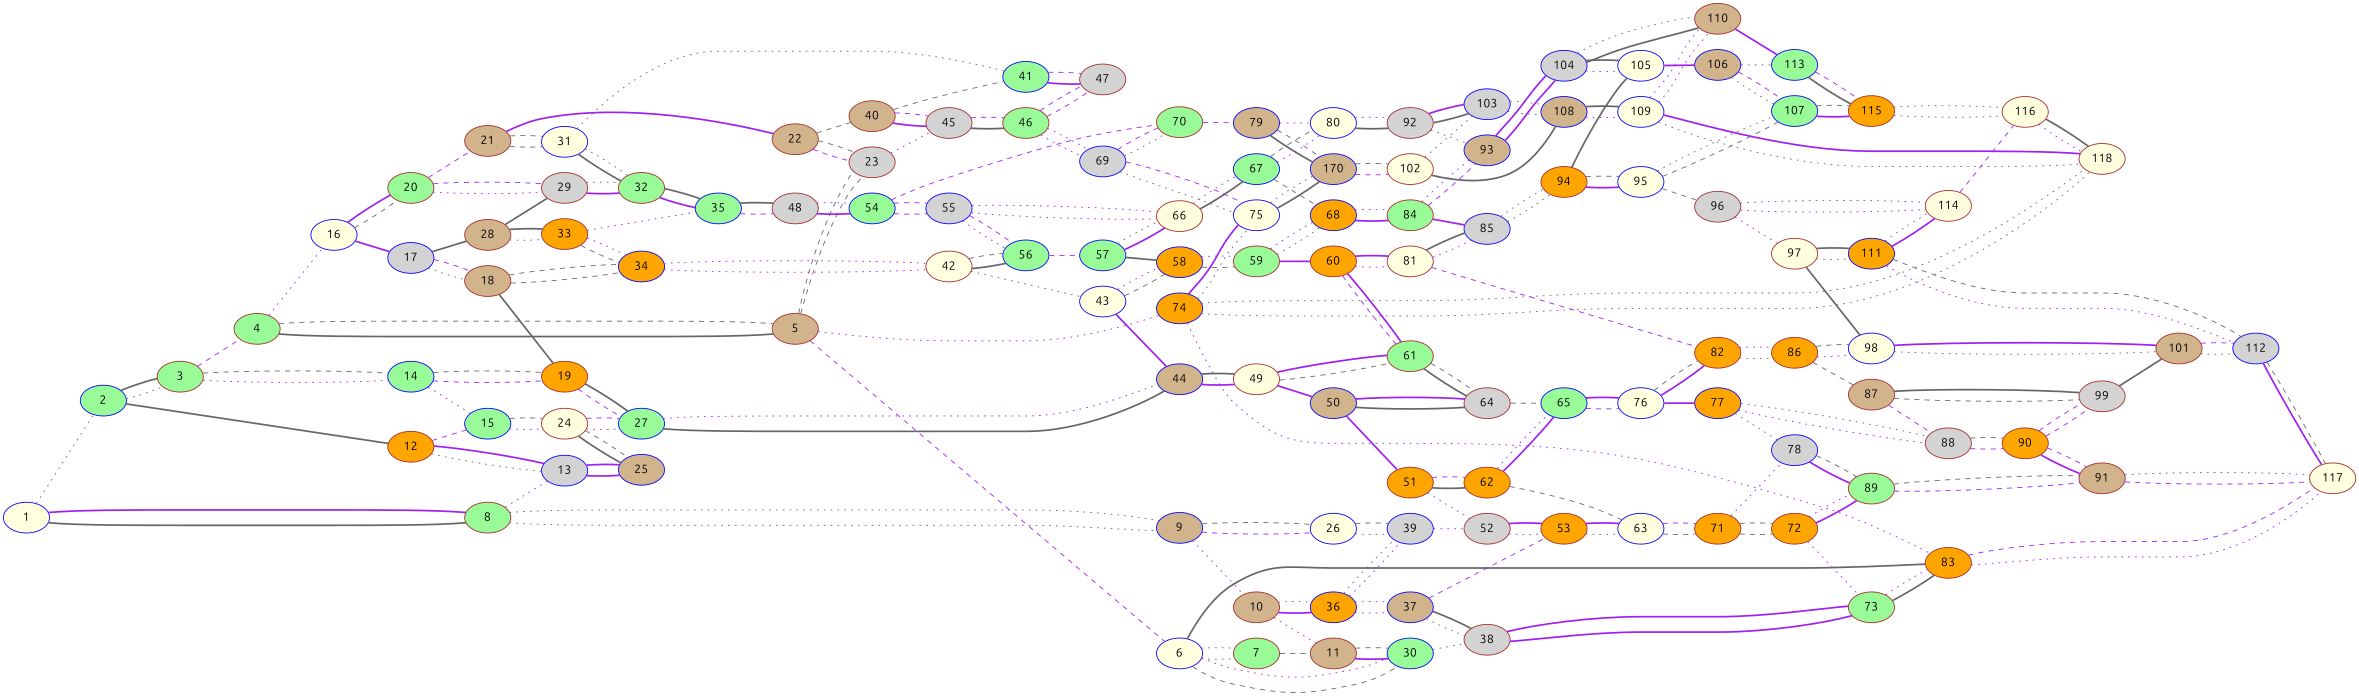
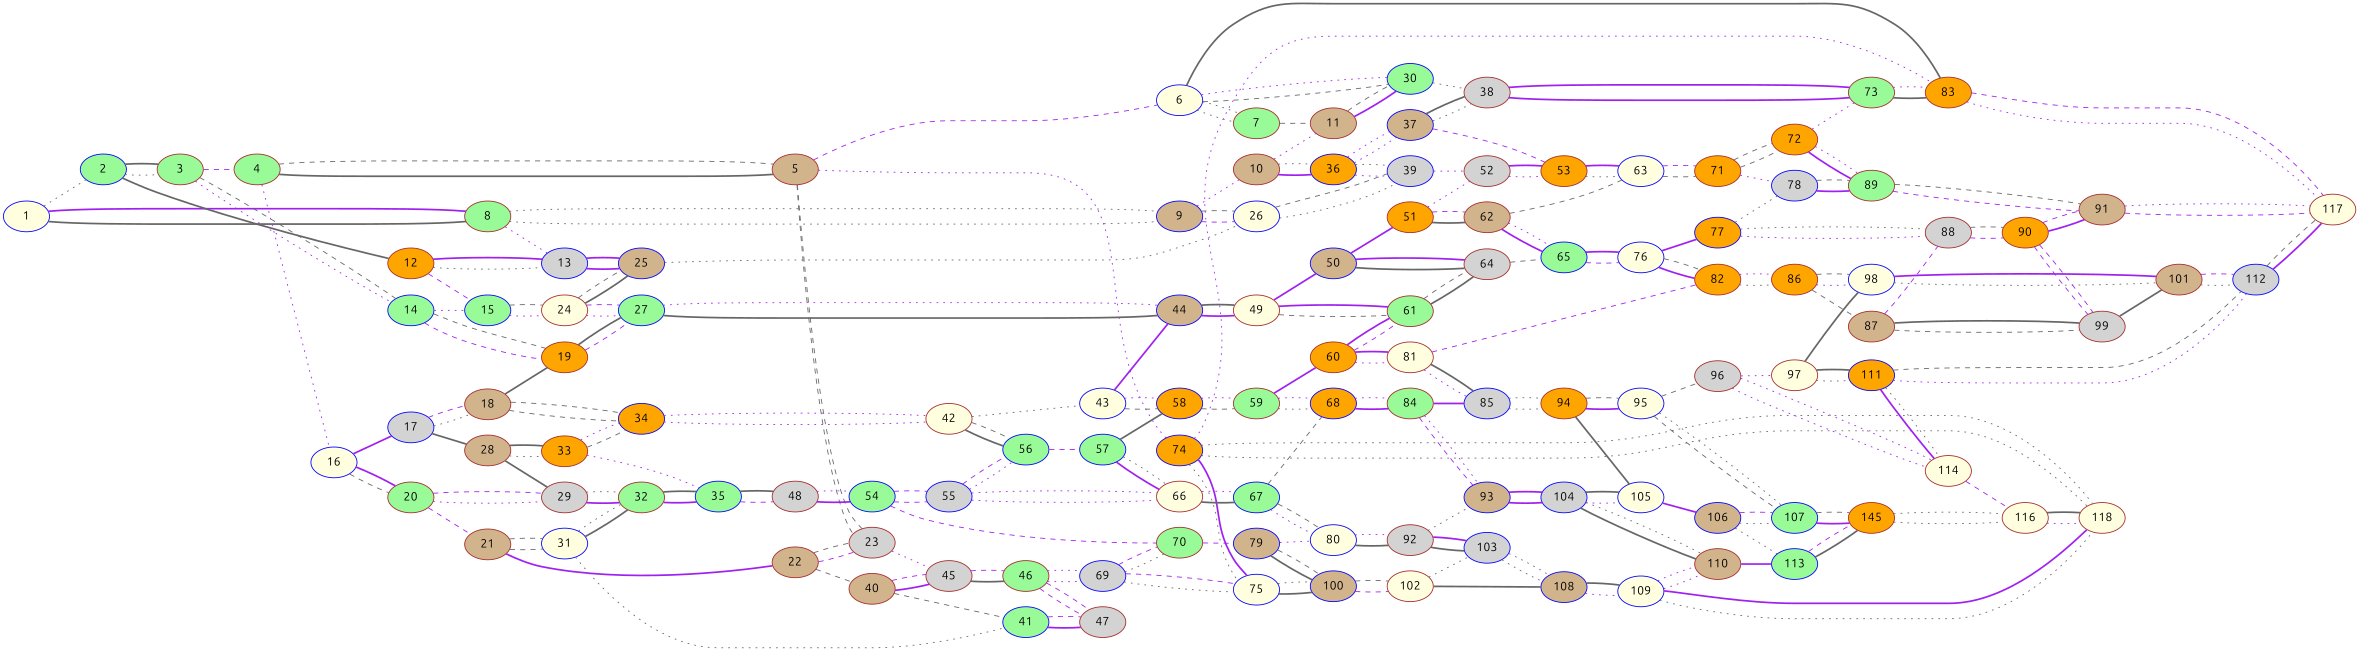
  graph {
    fontname=Ubuntu
    rankdir=LR
    node [color=brown fillcolor=palegreen fontname=Ubuntu style=filled]
    edge [color=purple fontname=Ubuntu style=dotted]
    1 [color=blue fillcolor=lightyellow]
    2 [color=blue]
    8
    3
    12 [fillcolor=orange]
    9 [color=blue fillcolor=tan]
    13 [color=blue fillcolor=lightgrey]
    4
    14 [color=blue]
    15 [color=blue]
    5 [fillcolor=tan]
    16 [color=blue fillcolor=lightyellow]
    19 [fillcolor=orange]
    6 [color=blue fillcolor=lightyellow]
    23 [fillcolor=lightgrey]
    74 [color=blue fillcolor=orange]
    17 [color=blue fillcolor=lightgrey]
    20
    7
    30 [color=blue]
    83 [fillcolor=orange]
    45 [fillcolor=lightgrey]
    75 [color=blue fillcolor=lightyellow]
    118 [fillcolor=lightyellow]
    11 [fillcolor=tan]
    38 [fillcolor=lightgrey]
    117 [fillcolor=lightyellow]
    10 [fillcolor=tan]
    26 [color=blue fillcolor=lightyellow]
    25 [color=blue fillcolor=tan]
    36 [color=blue fillcolor=orange]
    39 [color=blue fillcolor=lightgrey]
    37 [color=blue fillcolor=tan]
    24 [fillcolor=lightyellow]
    27 [color=blue]
    18 [fillcolor=tan]
    28 [fillcolor=tan]
    21 [fillcolor=tan]
    29 [fillcolor=lightgrey]
    34 [color=blue fillcolor=orange]
    33 [fillcolor=orange]
    42 [fillcolor=lightyellow]
    44 [color=blue fillcolor=tan]
    22 [fillcolor=tan]
    31 [color=blue fillcolor=lightyellow]
    32
    40 [fillcolor=tan]
    41 [color=blue]
    46
    52 [fillcolor=lightgrey]
    49 [fillcolor=lightyellow]
    35 [color=blue]
    73
    47 [fillcolor=lightgrey]
    48 [fillcolor=lightgrey]
    43 [color=blue fillcolor=lightyellow]
    56 [color=blue]
    54 [color=blue]
    53 [fillcolor=orange]
    63 [color=blue fillcolor=lightyellow]
    58 [color=blue fillcolor=orange]
    57 [color=blue]
    59
    50 [color=blue fillcolor=tan]
    61
    69 [color=blue fillcolor=lightgrey]
    70
    55 [color=blue fillcolor=lightgrey]
    51 [fillcolor=orange]
    64 [fillcolor=lightgrey]
-   62 [fillcolor=orange]
+   62 [fillcolor=tan]
    65 [color=blue]
    71 [fillcolor=orange]
    66 [fillcolor=lightyellow]
    79 [color=blue fillcolor=tan]
    67 [color=blue]
    60 [fillcolor=orange]
    68 [color=blue fillcolor=orange]
    81 [fillcolor=lightyellow]
    84
    82 [fillcolor=orange]
    85 [color=blue fillcolor=lightgrey]
    76 [color=blue fillcolor=lightyellow]
    72 [fillcolor=orange]
    78 [color=blue fillcolor=lightgrey]
    77 [color=blue fillcolor=orange]
    80 [color=blue fillcolor=lightyellow]
    92 [fillcolor=lightgrey]
    93 [color=blue fillcolor=tan]
-   100 [color=blue fillcolor=tan label=170]
+   100 [color=blue fillcolor=tan]
    89
    91 [fillcolor=tan]
    102 [fillcolor=lightyellow]
    88 [fillcolor=lightgrey]
    86 [fillcolor=orange]
    90 [fillcolor=orange]
    103 [color=blue fillcolor=lightgrey]
    94 [fillcolor=orange]
    87 [fillcolor=tan]
    98 [color=blue fillcolor=lightyellow]
    104 [color=blue fillcolor=lightgrey]
    95 [color=blue fillcolor=lightyellow]
    105 [color=blue fillcolor=lightyellow]
    99 [fillcolor=lightgrey]
    101 [fillcolor=tan]
    108 [color=blue fillcolor=tan]
    110 [fillcolor=tan]
    96 [fillcolor=lightgrey]
    107 [color=blue]
    106 [color=blue fillcolor=tan]
    97 [fillcolor=lightyellow]
    114 [fillcolor=lightyellow]
-   115 [fillcolor=orange]
+   115 [fillcolor=orange label=145]
    111 [color=blue fillcolor=orange]
    116 [fillcolor=lightyellow]
    112 [color=blue fillcolor=lightgrey]
    109 [color=blue fillcolor=lightyellow]
    113 [color=blue]
    1 -- 2 [color=gray40]
    1 -- 8 [color=gray40 style=bold]
    1 -- 8 [style=bold]
    2 -- 3 [color=gray40]
    2 -- 3 [color=gray40 style=bold]
    2 -- 12 [color=gray40 style=bold]
    8 -- 9 [color=gray40]
    8 -- 9 [color=gray40]
    8 -- 13
    3 -- 4 [style=dashed]
    3 -- 14
    3 -- 14 [color=gray40 style=dashed]
    12 -- 13 [color=gray40]
    12 -- 13 [style=bold]
    12 -- 15 [style=dashed]
    9 -- 10
    9 -- 26 [style=dashed]
    9 -- 26 [color=gray40 style=dashed]
    13 -- 25 [style=bold]
    13 -- 25 [style=bold]
    4 -- 5 [color=gray40 style=bold]
    4 -- 5 [color=gray40 style=dashed]
    4 -- 16
    14 -- 15
    14 -- 19 [style=dashed]
    14 -- 19 [color=gray40 style=dashed]
    15 -- 24
    15 -- 24 [color=gray40 style=dashed]
    5 -- 6 [style=dashed]
    5 -- 23 [color=gray40 style=dashed]
    5 -- 23 [color=gray40 style=dashed]
    5 -- 74
    16 -- 17 [style=bold]
    16 -- 20 [color=gray40 style=dashed]
    16 -- 20 [style=bold]
    19 -- 27 [style=dashed]
    19 -- 27 [color=gray40 style=bold]
    6 -- 7 [color=gray40]
    6 -- 7 [color=gray40]
    6 -- 30 [color=gray40 style=dashed]
    6 -- 30
    6 -- 83 [color=gray40 style=bold]
    23 -- 45
    74 -- 83
    74 -- 75 [color=gray40]
    74 -- 75 [style=bold]
    74 -- 118 [color=gray40]
    74 -- 118 [color=gray40]
    17 -- 18 [color=gray40]
    17 -- 18 [style=dashed]
    17 -- 28 [color=gray40 style=bold]
    20 -- 21 [style=dashed]
    20 -- 29
    20 -- 29 [style=dashed]
    7 -- 11 [color=gray40 style=dashed]
    30 -- 38 [color=gray40]
    83 -- 117
    83 -- 117 [style=dashed]
    45 -- 46 [color=gray40 style=bold]
    45 -- 46 [style=dashed]
    75 -- 100 [color=gray40 style=bold]
    75 -- 100 [color=gray40]
    11 -- 30 [style=bold]
    11 -- 30 [color=gray40 style=dashed]
    38 -- 73 [style=bold]
    38 -- 73 [style=bold]
    10 -- 11
    10 -- 36 [style=bold]
    10 -- 36 [color=gray40]
    26 -- 39 [color=gray40]
    26 -- 39 [color=gray40 style=dashed]
+   25 -- 26 [color=gray40]
    36 -- 39
    36 -- 39 [color=gray40]
    36 -- 37
    36 -- 37
    39 -- 52
    37 -- 38 [color=gray40]
    37 -- 38 [color=gray40 style=bold]
    37 -- 53 [style=dashed]
    24 -- 25 [color=gray40 style=bold]
    24 -- 25 [color=gray40 style=dashed]
    24 -- 27
    24 -- 27 [style=dashed]
    27 -- 44 [color=gray40 style=bold]
    27 -- 44
    18 -- 19 [color=gray40 style=bold]
    18 -- 34 [color=gray40 style=dashed]
    18 -- 34 [color=gray40 style=dashed]
    28 -- 29 [color=gray40 style=bold]
    28 -- 33 [color=gray40]
    28 -- 33 [color=gray40 style=bold]
    21 -- 22 [style=bold]
    21 -- 31 [color=gray40 style=dashed]
    21 -- 31 [color=gray40 style=dashed]
    29 -- 32 [style=bold]
    29 -- 32 [color=gray40]
    34 -- 42
    34 -- 42
    33 -- 34 [color=gray40 style=dashed]
    33 -- 34
    33 -- 35
    42 -- 43 [color=gray40]
    42 -- 56 [color=gray40 style=bold]
    42 -- 56 [color=gray40 style=dashed]
    44 -- 49 [style=bold]
    44 -- 49 [color=gray40 style=bold]
    22 -- 23 [style=dashed]
    22 -- 23 [color=gray40 style=dashed]
    22 -- 40 [color=gray40 style=dashed]
    31 -- 32 [color=gray40 style=bold]
    31 -- 32 [color=gray40]
    31 -- 41 [color=gray40]
    32 -- 35 [style=bold]
    32 -- 35 [color=gray40 style=bold]
    40 -- 45 [style=bold]
    40 -- 45 [style=dashed]
    40 -- 41 [color=gray40 style=dashed]
    41 -- 47 [style=bold]
    41 -- 47 [style=dashed]
    46 -- 47 [style=dashed]
    46 -- 47 [style=dashed]
    46 -- 69
    46 -- 69
    52 -- 53
    52 -- 53 [style=bold]
    49 -- 50 [style=bold]
    49 -- 61 [color=gray40 style=dashed]
    49 -- 61 [style=bold]
    35 -- 48 [style=dashed]
    35 -- 48 [color=gray40 style=bold]
    73 -- 83 [color=gray40 style=bold]
    73 -- 83
    48 -- 54 [style=bold]
    48 -- 54
    43 -- 44 [style=bold]
    43 -- 58 [color=gray40 style=dashed]
    43 -- 58
    56 -- 57 [style=dashed]
    54 -- 70 [style=dashed]
    54 -- 55 [style=dashed]
    54 -- 55 [style=dashed]
    53 -- 63 [color=gray40]
    53 -- 63 [style=bold]
    63 -- 71 [color=gray40 style=dashed]
    63 -- 71 [style=dashed]
    58 -- 59 [color=gray40 style=dashed]
    58 -- 59
    57 -- 58 [color=gray40 style=bold]
    57 -- 66 [style=bold]
    57 -- 66 [color=gray40]
    59 -- 60 [style=bold]
    59 -- 68 [color=gray40]
    59 -- 68
    50 -- 51 [style=bold]
    50 -- 64 [color=gray40 style=bold]
    50 -- 64 [style=bold]
    61 -- 64 [color=gray40 style=bold]
    61 -- 64 [color=gray40 style=dashed]
    69 -- 75 [color=gray40]
    69 -- 75 [style=dashed]
    69 -- 70 [color=gray40]
    69 -- 70 [style=dashed]
    70 -- 79 [style=dashed]
    55 -- 56
    55 -- 56 [style=dashed]
    55 -- 66
    55 -- 66
    51 -- 52
    51 -- 62 [color=gray40 style=bold]
    51 -- 62 [style=dashed]
    64 -- 65 [color=gray40 style=dashed]
    62 -- 63 [color=gray40 style=dashed]
    62 -- 65 [style=bold]
    62 -- 65
    65 -- 76 [style=dashed]
    65 -- 76 [style=bold]
    71 -- 72 [color=gray40 style=dashed]
    71 -- 72 [color=gray40 style=dashed]
    71 -- 78
    66 -- 67 [color=gray40 style=bold]
    66 -- 67
    79 -- 80
    79 -- 100 [color=gray40 style=bold]
    79 -- 100 [color=gray40 style=dashed]
    67 -- 68 [color=gray40 style=dashed]
    67 -- 80
    67 -- 80 [color=gray40 style=dashed]
    60 -- 61 [style=dashed]
    60 -- 61 [style=bold]
    60 -- 81
    60 -- 81 [style=bold]
    68 -- 84 [style=bold]
    68 -- 84
    81 -- 82 [style=dashed]
    81 -- 85
    81 -- 85 [color=gray40 style=bold]
    84 -- 85 [style=bold]
    84 -- 93 [style=dashed]
    84 -- 93
    82 -- 86 [color=gray40]
    82 -- 86
    85 -- 94 [color=gray40]
    85 -- 94 [color=gray40]
    76 -- 82 [style=bold]
    76 -- 82 [color=gray40 style=dashed]
    76 -- 77 [style=bold]
    72 -- 73
    72 -- 89 [style=bold]
    72 -- 89
    78 -- 89 [style=bold]
    78 -- 89 [color=gray40 style=dashed]
    77 -- 78 [color=gray40]
    77 -- 88
    77 -- 88 [color=gray40]
    80 -- 92 [color=gray40 style=bold]
    80 -- 92
    92 -- 93 [color=gray40]
    92 -- 103 [color=gray40 style=bold]
    92 -- 103 [style=bold]
    93 -- 104 [style=bold]
    93 -- 104 [style=bold]
    100 -- 102 [style=dashed]
    100 -- 102 [color=gray40 style=dashed]
    89 -- 91 [style=dashed]
    89 -- 91 [color=gray40 style=dashed]
    91 -- 117 [style=dashed]
    91 -- 117
    102 -- 103 [color=gray40]
    102 -- 108 [color=gray40 style=bold]
    88 -- 90 [style=dashed]
    88 -- 90 [color=gray40 style=dashed]
    86 -- 87 [color=gray40 style=dashed]
    86 -- 98
    86 -- 98 [color=gray40 style=dashed]
    90 -- 91 [style=bold]
    90 -- 91 [style=dashed]
    90 -- 99 [style=dashed]
    90 -- 99 [style=dashed]
    103 -- 108 [color=gray40]
    103 -- 108 [color=gray40]
    94 -- 95 [style=bold]
    94 -- 95 [color=gray40 style=dashed]
    94 -- 105 [color=gray40 style=bold]
    87 -- 88 [style=dashed]
    87 -- 99 [color=gray40 style=dashed]
    87 -- 99 [color=gray40 style=bold]
    98 -- 101 [color=gray40]
    98 -- 101 [style=bold]
    104 -- 105
    104 -- 105 [color=gray40 style=bold]
    104 -- 110 [color=gray40 style=bold]
    104 -- 110 [color=gray40]
    95 -- 96 [color=gray40 style=dashed]
    95 -- 107 [color=gray40 style=dashed]
    95 -- 107 [color=gray40]
    105 -- 106 [style=bold]
    99 -- 101 [color=gray40 style=bold]
    101 -- 112 [color=gray40]
    101 -- 112 [style=dashed]
    108 -- 109
    108 -- 109 [color=gray40 style=bold]
    110 -- 113 [style=bold]
    96 -- 97
    96 -- 114
    96 -- 114
    107 -- 115 [style=bold]
    107 -- 115 [color=gray40 style=dashed]
    106 -- 107 [color=gray40]
    106 -- 107 [style=dashed]
    106 -- 113 [color=gray40]
    97 -- 98 [color=gray40 style=bold]
    97 -- 111 [color=gray40]
    97 -- 111 [color=gray40 style=bold]
    114 -- 116 [style=dashed]
    115 -- 116 [color=gray40]
    115 -- 116 [color=gray40]
    111 -- 114 [style=bold]
    111 -- 114 [color=gray40]
    111 -- 112
    111 -- 112 [color=gray40 style=dashed]
    116 -- 118
    116 -- 118 [color=gray40 style=bold]
    112 -- 117 [style=bold]
    112 -- 117 [color=gray40 style=dashed]
    109 -- 118 [color=gray40]
    109 -- 118 [style=bold]
    109 -- 110
    109 -- 110
    113 -- 115 [color=gray40 style=bold]
    113 -- 115 [style=dashed]
  }
